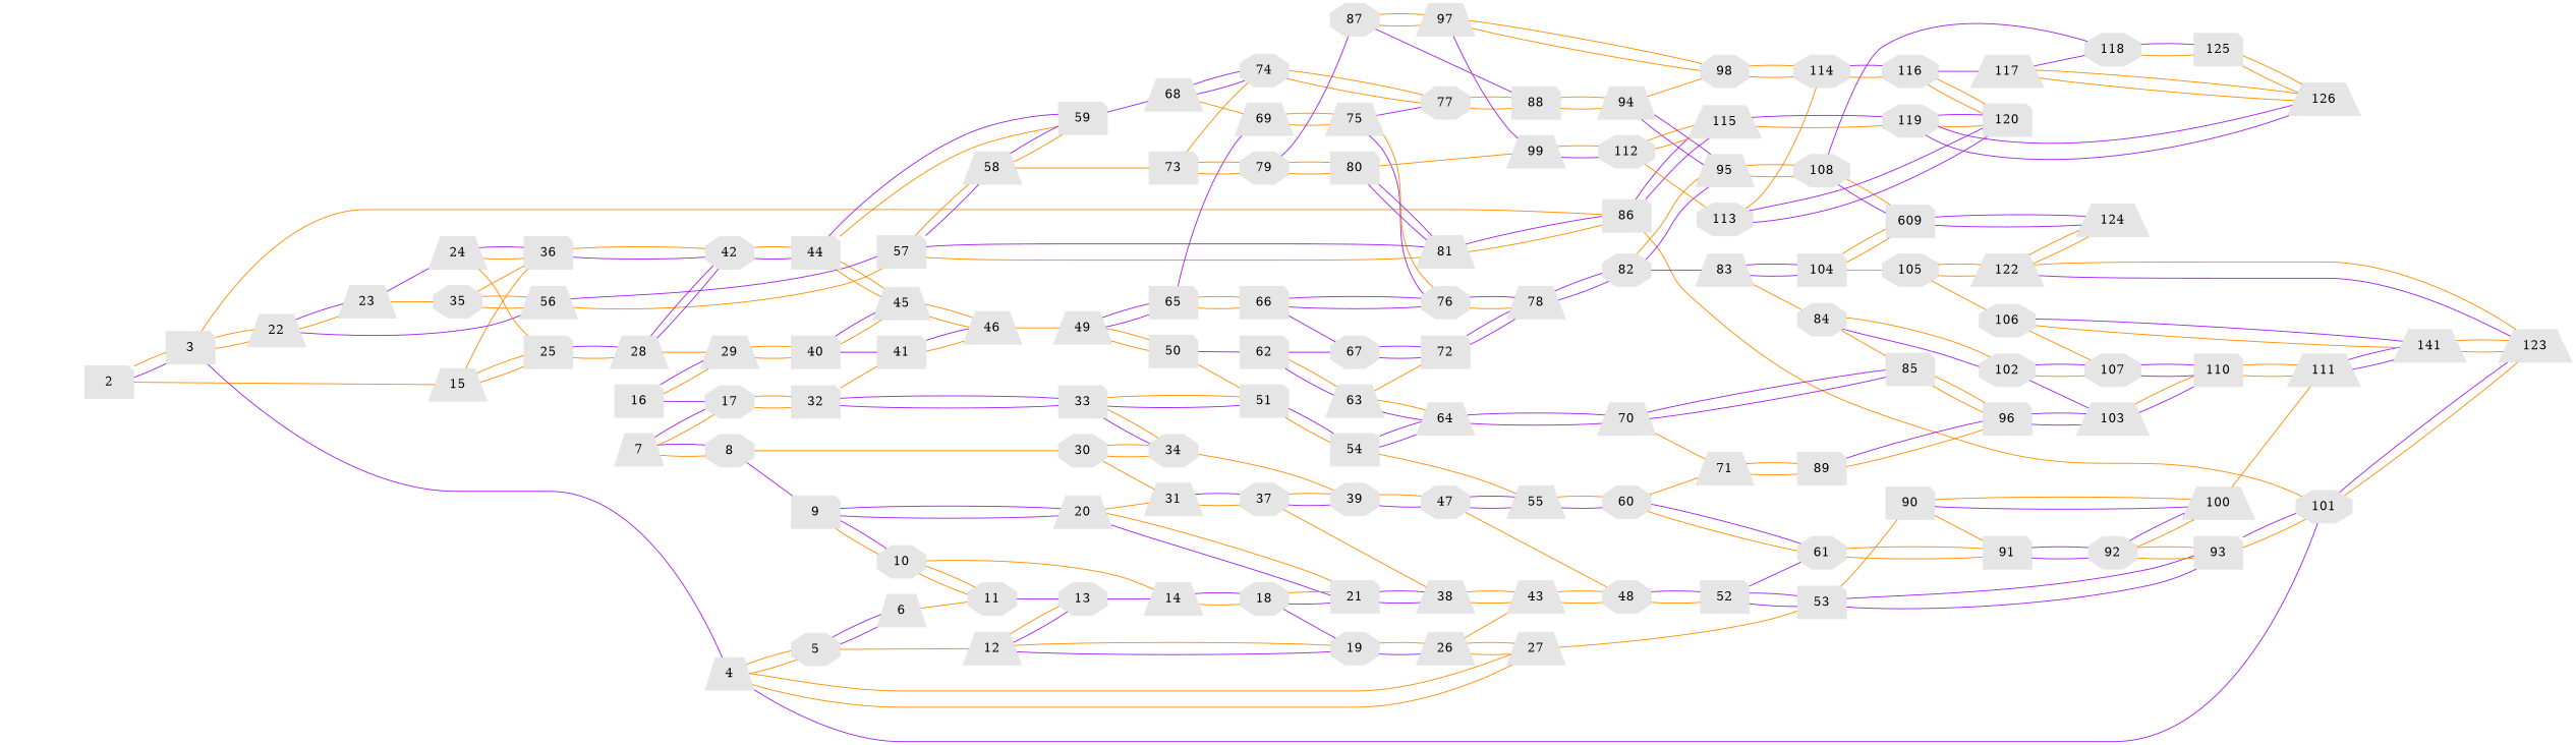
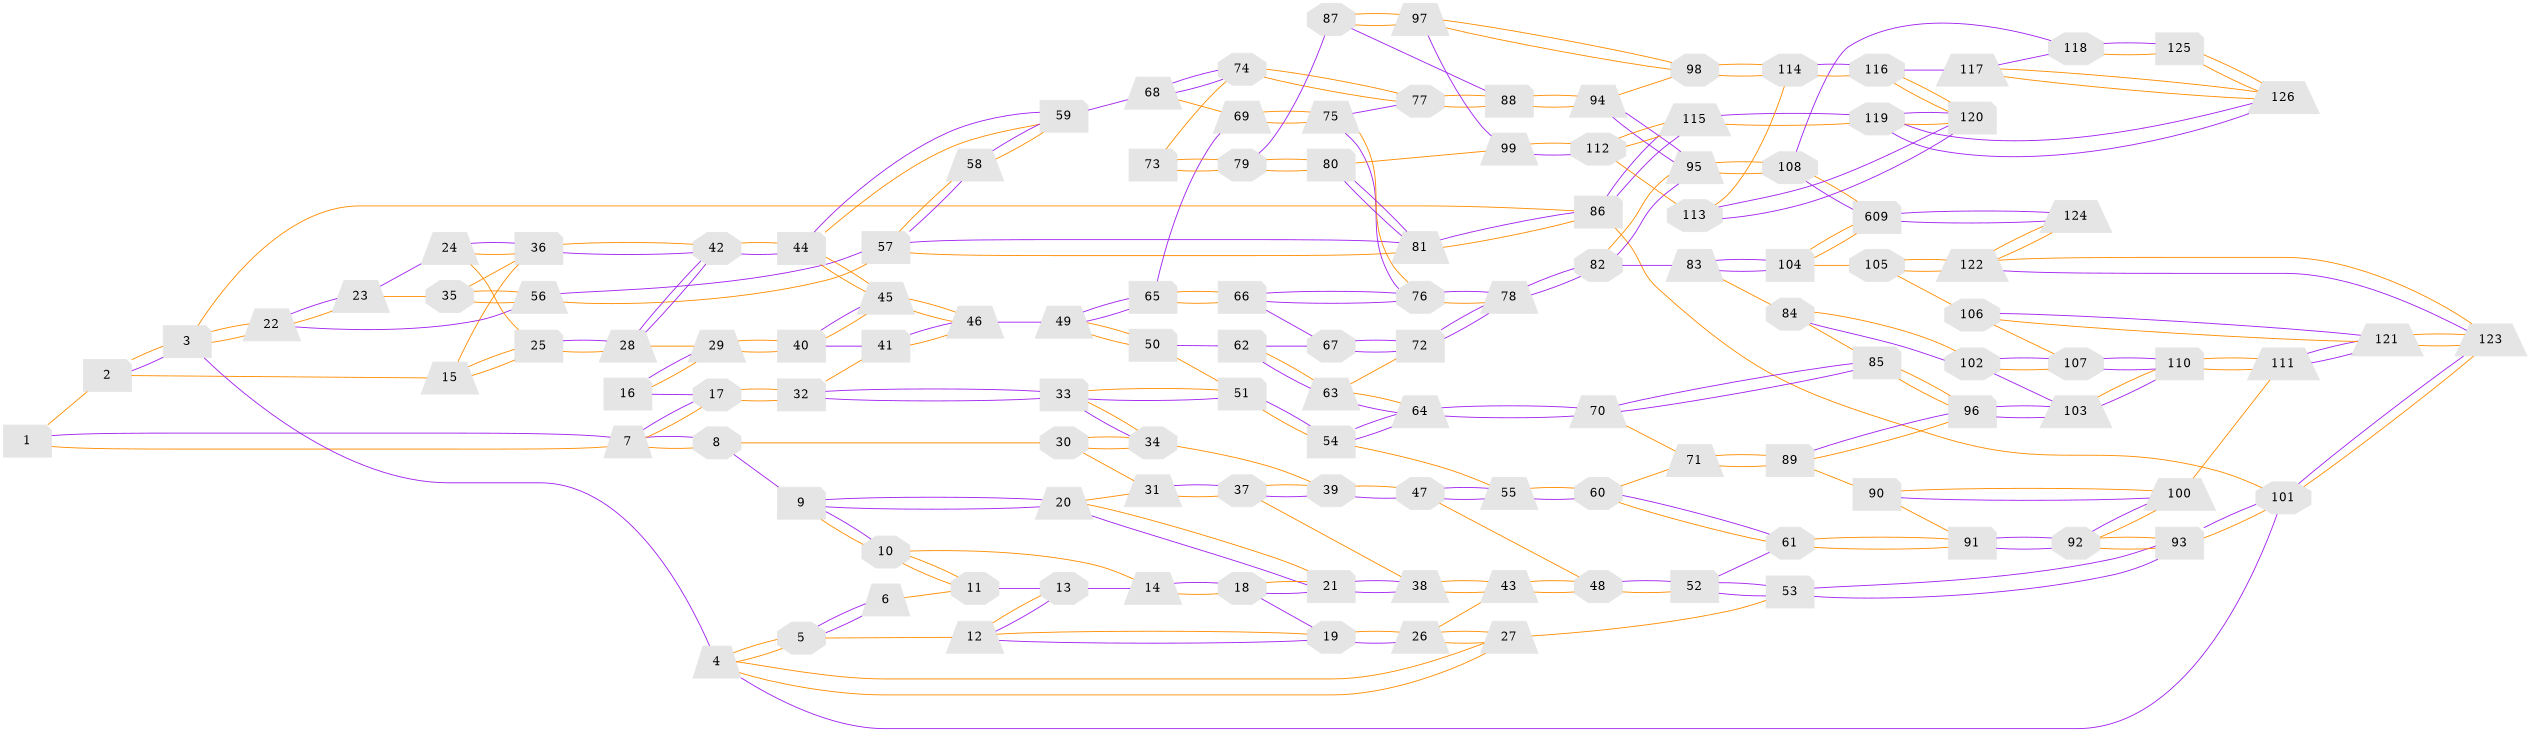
  graph {
    rankdir=LR
    node [color=gray90 shape=trapezium style=filled]
    edge [color=darkorange]
+   1 [shape=note]
    2 [shape=note]
    7
    3 [shape=note]
    15
    8 [shape=octagon]
    17 [shape=octagon]
    4
    22
    86 [shape=note]
    25 [shape=note]
    36 [shape=note]
    5 [shape=octagon]
    27
    101 [shape=octagon]
    23
    56
    115
    6
    12
    53 [shape=note]
    123
    11 [shape=octagon]
    13 [shape=octagon]
    19 [shape=octagon]
    9 [shape=note]
    30 [shape=octagon]
    32 [shape=note]
    10 [shape=octagon]
    20
    31
    34 [shape=octagon]
    14
    21 [shape=note]
    18 [shape=octagon]
    26
    16 [shape=note]
    29
    28
    40 [shape=note]
    33 [shape=note]
    41 [shape=note]
    38
    43
    37 [shape=octagon]
    24
    35 [shape=octagon]
    57 [shape=note]
    42 [shape=octagon]
    48 [shape=octagon]
    93 [shape=note]
    44 [shape=note]
    45
    39 [shape=octagon]
    51 [shape=note]
    46
    54 [shape=note]
    47 [shape=octagon]
    55
    49
    59 [shape=note]
    52 [shape=note]
    68
    50 [shape=note]
    65 [shape=note]
    60 [shape=octagon]
    61 [shape=octagon]
    62 [shape=note]
    66 [shape=note]
    69
    63
    67 [shape=octagon]
    64
    91 [shape=note]
    70
    71
    58
    81
    73 [shape=note]
    74 [shape=octagon]
    79 [shape=octagon]
    89 [shape=note]
    92 [shape=octagon]
    72 [shape=note]
    78
    85 [shape=note]
    76 [shape=octagon]
    75
    77 [shape=octagon]
    96 [shape=note]
    90 [shape=note]
    82 [shape=octagon]
    80 [shape=note]
    87 [shape=octagon]
    88 [shape=note]
    94
    83
    95
    99
    97
    112 [shape=octagon]
    84 [shape=octagon]
    104 [shape=note]
    108 [shape=octagon]
    102 [shape=octagon]
    105 [shape=octagon]
    n107 [label=609 shape=note]
    103
    107 [shape=octagon]
    119 [shape=octagon]
    98 [shape=octagon]
    100
    111
    114 [shape=octagon]
    118 [shape=octagon]
    110 [shape=note]
    116 [shape=octagon]
    113 [shape=octagon]
-   121 [label=141]
+   121
    106 [shape=octagon]
    122
    124
    125 [shape=note]
    120 [shape=note]
    117
    126
+   1 -- 2
+   1 -- 7
+   1 -- 7 [color=purple]
    2 -- 3 [color=purple]
    2 -- 3
    2 -- 15
    7 -- 8
    7 -- 8 [color=purple]
    7 -- 17
    7 -- 17 [color=purple]
    3 -- 4 [color=purple]
    3 -- 22
    3 -- 22
    3 -- 86
    15 -- 25
    15 -- 25
    15 -- 36
    8 -- 9 [color=purple]
    8 -- 30
    17 -- 32
    17 -- 32
    4 -- 5
    4 -- 5
    4 -- 27
    4 -- 27
    4 -- 101 [color=purple]
    22 -- 23
    22 -- 23 [color=purple]
    22 -- 56 [color=purple]
    86 -- 101
    86 -- 115 [color=purple]
    86 -- 115 [color=purple]
    25 -- 28
    25 -- 28 [color=purple]
    36 -- 42 [color=purple]
    36 -- 42
    5 -- 6 [color=purple]
    5 -- 6 [color=purple]
    5 -- 12
    27 -- 53
    101 -- 123
    101 -- 123 [color=purple]
    23 -- 24 [color=purple]
    23 -- 35
    56 -- 57
    56 -- 57 [color=purple]
    115 -- 119
    115 -- 119 [color=purple]
    6 -- 11
    12 -- 13 [color=purple]
    12 -- 13
    12 -- 19 [color=purple]
    12 -- 19
    53 -- 93 [color=purple]
    53 -- 93 [color=purple]
    11 -- 13 [color=purple]
    13 -- 14 [color=purple]
    19 -- 26 [color=purple]
    19 -- 26
    9 -- 10
    9 -- 10 [color=purple]
    9 -- 20 [color=purple]
    9 -- 20 [color=purple]
    30 -- 31
    30 -- 34
    30 -- 34
    32 -- 33 [color=purple]
    32 -- 33 [color=purple]
    32 -- 41
    10 -- 11
    10 -- 11
    10 -- 14
    20 -- 31
    20 -- 21 [color=purple]
    20 -- 21
    31 -- 37
    31 -- 37 [color=purple]
    34 -- 39
    14 -- 18
    14 -- 18 [color=purple]
    21 -- 38 [color=purple]
    21 -- 38 [color=purple]
    18 -- 19 [color=purple]
    18 -- 21 [color=purple]
    18 -- 21
    26 -- 27
    26 -- 27
    26 -- 43
    16 -- 17 [color=purple]
    16 -- 29
    16 -- 29 [color=purple]
    29 -- 40
    29 -- 40
    28 -- 29
    28 -- 42 [color=purple]
    28 -- 42 [color=purple]
    40 -- 41 [color=purple]
    40 -- 45
    40 -- 45 [color=purple]
    33 -- 34 [color=purple]
    33 -- 34
    33 -- 51 [color=purple]
    33 -- 51
    41 -- 46
    41 -- 46 [color=purple]
    38 -- 43
    38 -- 43
    43 -- 48
    43 -- 48
    37 -- 38
    37 -- 39 [color=purple]
    37 -- 39
    24 -- 25
    24 -- 36
    24 -- 36 [color=purple]
    35 -- 36
    35 -- 56
    35 -- 56
    57 -- 58 [color=purple]
    57 -- 58
    57 -- 81
    57 -- 81 [color=purple]
    42 -- 44 [color=purple]
    42 -- 44
    48 -- 52
    48 -- 52 [color=purple]
    93 -- 101
    93 -- 101 [color=purple]
    44 -- 45
    44 -- 45
    44 -- 59
    44 -- 59 [color=purple]
    45 -- 46
    45 -- 46
    39 -- 47 [color=purple]
    39 -- 47
    51 -- 54
    51 -- 54 [color=purple]
-   46 -- 49
+   46 -- 49 [color=purple]
    54 -- 55
    54 -- 64 [color=purple]
    54 -- 64 [color=purple]
    47 -- 48
    47 -- 55 [color=purple]
    47 -- 55 [color=purple]
    55 -- 60 [color=purple]
    55 -- 60
    49 -- 50
    49 -- 50
    49 -- 65 [color=purple]
    49 -- 65 [color=purple]
    59 -- 68 [color=purple]
    52 -- 53 [color=purple]
    52 -- 53 [color=purple]
    52 -- 61 [color=purple]
    68 -- 69
    68 -- 74 [color=purple]
    68 -- 74 [color=purple]
    50 -- 51
    50 -- 62 [color=purple]
    65 -- 66
    65 -- 66
    65 -- 69 [color=purple]
    60 -- 61
    60 -- 61 [color=purple]
    60 -- 71
    61 -- 91
    61 -- 91
    62 -- 63 [color=purple]
    62 -- 63
    62 -- 67 [color=purple]
    66 -- 67 [color=purple]
    66 -- 76 [color=purple]
    66 -- 76 [color=purple]
    69 -- 75
    69 -- 75
    63 -- 64 [color=purple]
    63 -- 64
    63 -- 72
    67 -- 72 [color=purple]
    67 -- 72 [color=purple]
    64 -- 70 [color=purple]
    64 -- 70 [color=purple]
    91 -- 92 [color=purple]
    91 -- 92 [color=purple]
    70 -- 71
    70 -- 85 [color=purple]
    70 -- 85 [color=purple]
    71 -- 89
    71 -- 89
    58 -- 59
    58 -- 59 [color=purple]
-   58 -- 73
    81 -- 86
    81 -- 86 [color=purple]
    73 -- 74
    73 -- 79
    73 -- 79
    74 -- 77
    74 -- 77
    79 -- 80
    79 -- 80
    79 -- 87 [color=purple]
    89 -- 96
    89 -- 96 [color=purple]
-   53 -- 90
+   89 -- 90
    92 -- 93
    92 -- 93
    92 -- 100
    92 -- 100 [color=purple]
    72 -- 78 [color=purple]
    72 -- 78 [color=purple]
    78 -- 82 [color=purple]
    78 -- 82 [color=purple]
    85 -- 96
    85 -- 96
    76 -- 78
    76 -- 78 [color=purple]
    75 -- 76 [color=purple]
    75 -- 76
    75 -- 77 [color=purple]
    77 -- 88
    77 -- 88
    96 -- 103 [color=purple]
    96 -- 103 [color=purple]
    90 -- 91
    90 -- 100 [color=purple]
    90 -- 100
    82 -- 83 [color=purple]
    82 -- 95 [color=purple]
    82 -- 95
    80 -- 81 [color=purple]
    80 -- 81 [color=purple]
    80 -- 99
    87 -- 88 [color=purple]
    87 -- 97
    87 -- 97
    88 -- 94
    88 -- 94
    94 -- 95 [color=purple]
    94 -- 95 [color=purple]
    94 -- 98
    83 -- 84
    83 -- 104 [color=purple]
    83 -- 104 [color=purple]
    95 -- 108
    95 -- 108
    99 -- 112 [color=purple]
    99 -- 112
    97 -- 99 [color=purple]
    97 -- 98
    97 -- 98
    112 -- 115
    112 -- 115
    112 -- 113
    84 -- 85
    84 -- 102 [color=purple]
    84 -- 102
    104 -- 105
    104 -- n107
    104 -- n107
    108 -- n107 [color=purple]
    108 -- n107
    108 -- 118 [color=purple]
    102 -- 103 [color=purple]
    102 -- 107
    102 -- 107 [color=purple]
    105 -- 106
    105 -- 122
    105 -- 122
    n107 -- 124 [color=purple]
    n107 -- 124 [color=purple]
    103 -- 110 [color=purple]
    103 -- 110
    107 -- 110 [color=purple]
    107 -- 110 [color=purple]
    119 -- 120
    119 -- 120 [color=purple]
    119 -- 126 [color=purple]
    119 -- 126 [color=purple]
    98 -- 114
    98 -- 114
    100 -- 111
    111 -- 121 [color=purple]
    111 -- 121 [color=purple]
    114 -- 116
    114 -- 116 [color=purple]
    118 -- 125
    118 -- 125 [color=purple]
    110 -- 111
    110 -- 111
    116 -- 120
    116 -- 120
    116 -- 117 [color=purple]
    113 -- 114
    113 -- 120 [color=purple]
    113 -- 120 [color=purple]
    121 -- 123
    121 -- 123
    106 -- 107
    106 -- 121
    106 -- 121 [color=purple]
    122 -- 123 [color=purple]
    122 -- 123
    122 -- 124
    122 -- 124
    125 -- 126
    125 -- 126
    117 -- 118 [color=purple]
    117 -- 126
    117 -- 126
  }
